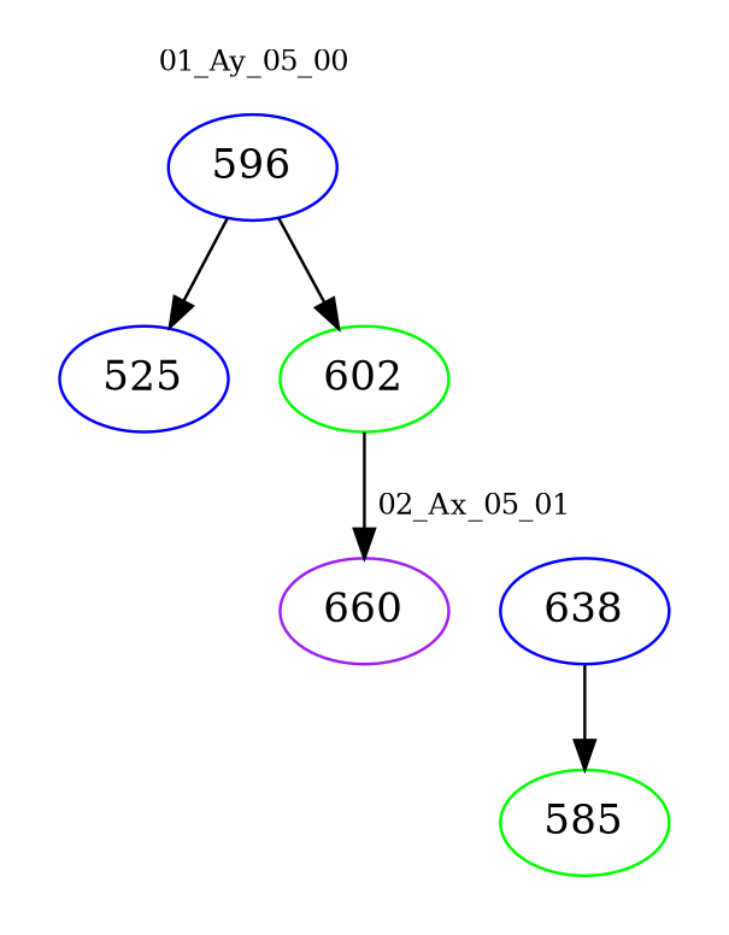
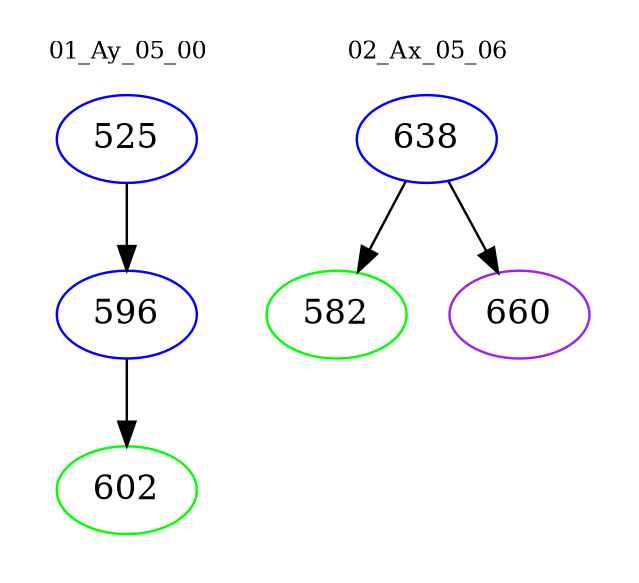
  digraph {
    node [color=blue]
    edge [color=black]
    n1 [label=596]
    n2 [label=525]
    n3 [color=green label=602]
    n4 [label=638]
-   n5 [color=green label=585]
+   n5 [color=green label=582]
    n6 [color=purple label=660]
    subgraph cluster_1 {
      color=white
      fontsize=10
      label="01_Ay_05_00"
      n1
      n2
      n3
    }
    subgraph cluster_2 {
      color=white
      fontsize=10
-     label="02_Ax_05_01"
+     label="02_Ax_05_06"
      n4
      n5
      n6
    }
-   n1 -> n2
+   n2 -> n1
    n1 -> n3
    n4 -> n5
-   n3 -> n6
+   n4 -> n6
  }
